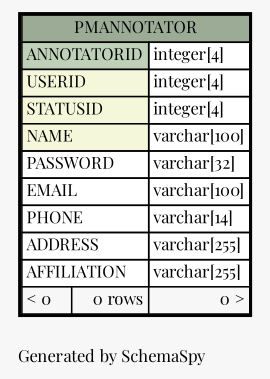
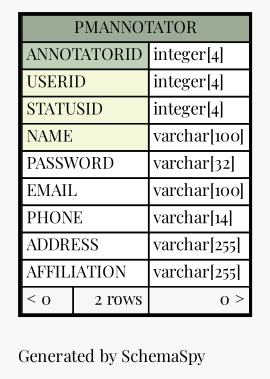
  digraph {
    bgcolor="#f7f7f7"
    fontname="Playfair Display"
    fontsize=11
    label="\nGenerated by SchemaSpy"
    labeljust=l
    nodesep=0.18
    rankdir=RL
    ranksep=0.46
-   n1 [fontname="Playfair Display" fontsize=11 label=<     <TABLE BORDER="2" CELLBORDER="1" CELLSPACING="0" BGCOLOR="#ffffff">       <TR><TD COLSPAN="3" BGCOLOR="#9bab96" ALIGN="CENTER">PMANNOTATOR</TD></TR>       <TR><TD PORT="ANNOTATORID" COLSPAN="2" BGCOLOR="#bed1b8" ALIGN="LEFT">ANNOTATORID</TD><TD PORT="ANNOTATORID.type" ALIGN="LEFT">integer[4]</TD></TR>       <TR><TD PORT="USERID" COLSPAN="2" BGCOLOR="#f4f7da" ALIGN="LEFT">USERID</TD><TD PORT="USERID.type" ALIGN="LEFT">integer[4]</TD></TR>       <TR><TD PORT="STATUSID" COLSPAN="2" BGCOLOR="#f4f7da" ALIGN="LEFT">STATUSID</TD><TD PORT="STATUSID.type" ALIGN="LEFT">integer[4]</TD></TR>       <TR><TD PORT="NAME" COLSPAN="2" BGCOLOR="#f4f7da" ALIGN="LEFT">NAME</TD><TD PORT="NAME.type" ALIGN="LEFT">varchar[100]</TD></TR>       <TR><TD PORT="PASSWORD" COLSPAN="2" ALIGN="LEFT">PASSWORD</TD><TD PORT="PASSWORD.type" ALIGN="LEFT">varchar[32]</TD></TR>       <TR><TD PORT="EMAIL" COLSPAN="2" ALIGN="LEFT">EMAIL</TD><TD PORT="EMAIL.type" ALIGN="LEFT">varchar[100]</TD></TR>       <TR><TD PORT="PHONE" COLSPAN="2" ALIGN="LEFT">PHONE</TD><TD PORT="PHONE.type" ALIGN="LEFT">varchar[14]</TD></TR>       <TR><TD PORT="ADDRESS" COLSPAN="2" ALIGN="LEFT">ADDRESS</TD><TD PORT="ADDRESS.type" ALIGN="LEFT">varchar[255]</TD></TR>       <TR><TD PORT="AFFILIATION" COLSPAN="2" ALIGN="LEFT">AFFILIATION</TD><TD PORT="AFFILIATION.type" ALIGN="LEFT">varchar[255]</TD></TR>       <TR><TD ALIGN="LEFT" BGCOLOR="#f7f7f7">&lt; 0</TD><TD ALIGN="RIGHT" BGCOLOR="#f7f7f7">0 rows</TD><TD ALIGN="RIGHT" BGCOLOR="#f7f7f7">0 &gt;</TD></TR>     </TABLE>> shape=plaintext]
+   n1 [fontname="Playfair Display" fontsize=11 label=<     <TABLE BORDER="2" CELLBORDER="1" CELLSPACING="0" BGCOLOR="#ffffff">       <TR><TD COLSPAN="3" BGCOLOR="#9bab96" ALIGN="CENTER">PMANNOTATOR</TD></TR>       <TR><TD PORT="ANNOTATORID" COLSPAN="2" BGCOLOR="#bed1b8" ALIGN="LEFT">ANNOTATORID</TD><TD PORT="ANNOTATORID.type" ALIGN="LEFT">integer[4]</TD></TR>       <TR><TD PORT="USERID" COLSPAN="2" BGCOLOR="#f4f7da" ALIGN="LEFT">USERID</TD><TD PORT="USERID.type" ALIGN="LEFT">integer[4]</TD></TR>       <TR><TD PORT="STATUSID" COLSPAN="2" BGCOLOR="#f4f7da" ALIGN="LEFT">STATUSID</TD><TD PORT="STATUSID.type" ALIGN="LEFT">integer[4]</TD></TR>       <TR><TD PORT="NAME" COLSPAN="2" BGCOLOR="#f4f7da" ALIGN="LEFT">NAME</TD><TD PORT="NAME.type" ALIGN="LEFT">varchar[100]</TD></TR>       <TR><TD PORT="PASSWORD" COLSPAN="2" ALIGN="LEFT">PASSWORD</TD><TD PORT="PASSWORD.type" ALIGN="LEFT">varchar[32]</TD></TR>       <TR><TD PORT="EMAIL" COLSPAN="2" ALIGN="LEFT">EMAIL</TD><TD PORT="EMAIL.type" ALIGN="LEFT">varchar[100]</TD></TR>       <TR><TD PORT="PHONE" COLSPAN="2" ALIGN="LEFT">PHONE</TD><TD PORT="PHONE.type" ALIGN="LEFT">varchar[14]</TD></TR>       <TR><TD PORT="ADDRESS" COLSPAN="2" ALIGN="LEFT">ADDRESS</TD><TD PORT="ADDRESS.type" ALIGN="LEFT">varchar[255]</TD></TR>       <TR><TD PORT="AFFILIATION" COLSPAN="2" ALIGN="LEFT">AFFILIATION</TD><TD PORT="AFFILIATION.type" ALIGN="LEFT">varchar[255]</TD></TR>       <TR><TD ALIGN="LEFT" BGCOLOR="#f7f7f7">&lt; 0</TD><TD ALIGN="RIGHT" BGCOLOR="#f7f7f7">2 rows</TD><TD ALIGN="RIGHT" BGCOLOR="#f7f7f7">0 &gt;</TD></TR>     </TABLE>> shape=plaintext]
  }
